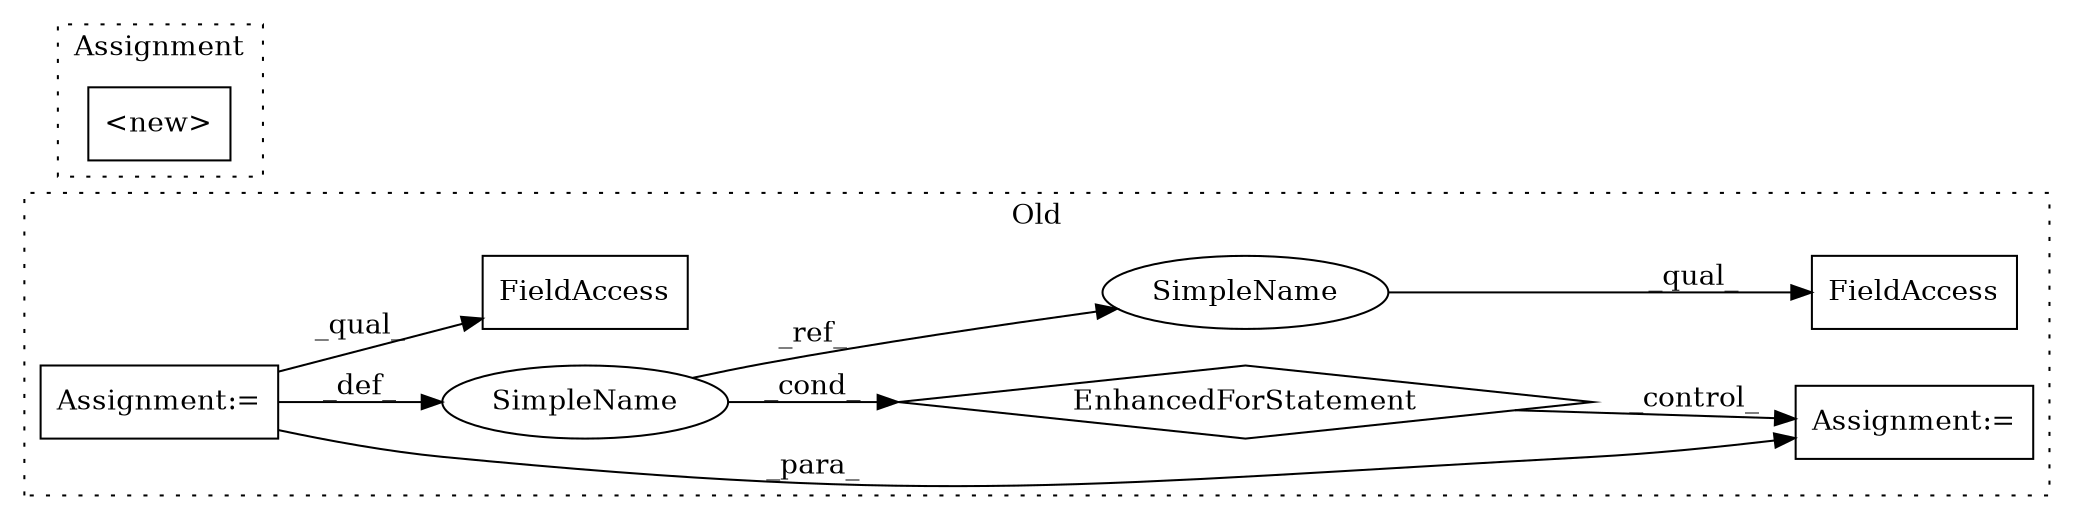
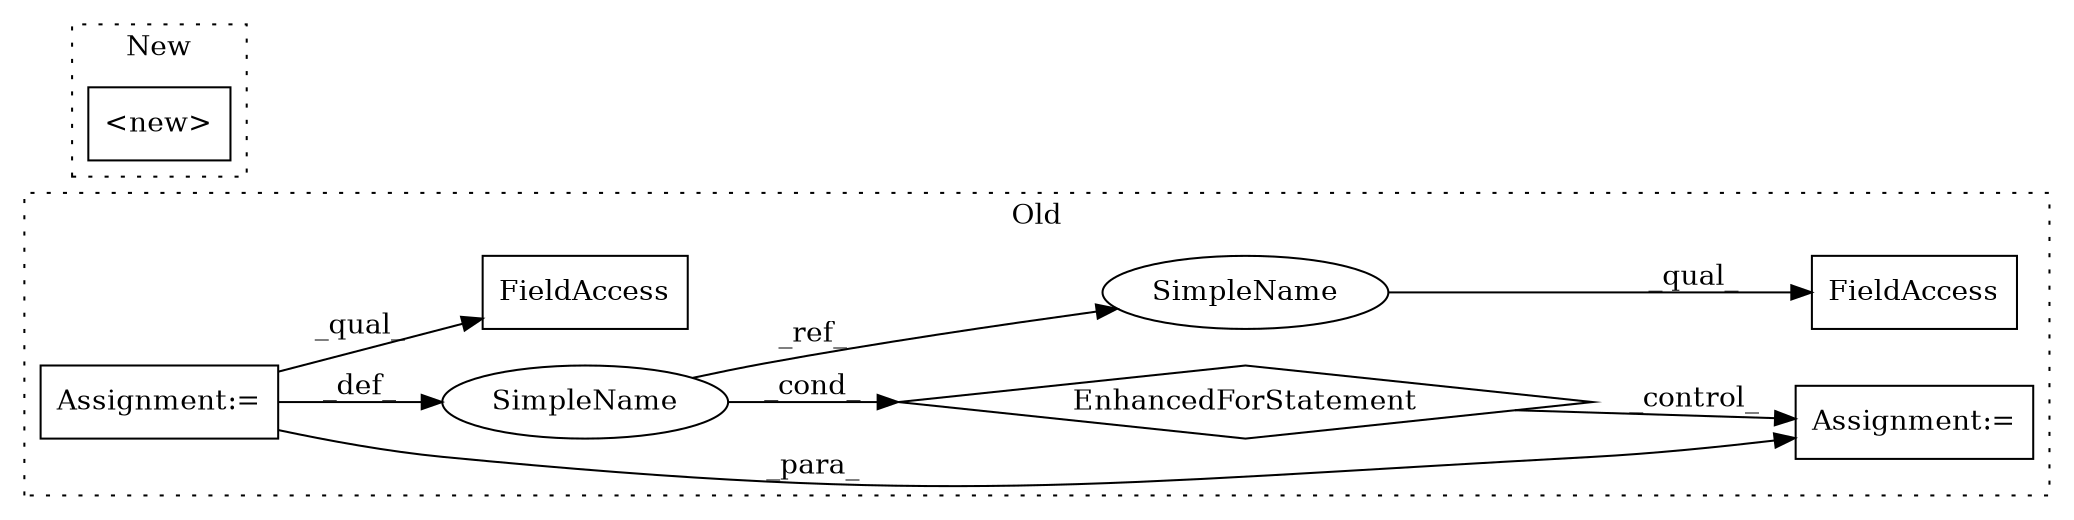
  digraph {
    rankdir=LR
    node [a=7 l=1 s=2768 shape=box]
    n1 [a=70 l="71,2" label=EnhancedForStatement s="2592,2693" shape=diamond]
    n2 [label="Assignment:=" s=2518]
    n3 [label="Assignment:=" s=2719]
    n4 [a=42 l=3 label=SimpleName s=2667 shape=ellipse]
    n5 [a=22 l=9 label=FieldAccess]
    n6 [a=22 l=18 label=FieldAccess s=2553]
    n7 [a=42 l=3 label=SimpleName shape=ellipse]
    n8 [a=14 l=23 label="<new>" s=2632]
    subgraph cluster_1 {
      label=Old
      style=dotted
      n1
      n2
      n3
      n4
      n5
      n6
      n7
    }
    subgraph cluster_2 {
-     label=Assignment
+     label=New
      style=dotted
      n8
    }
    n1 -> n3 [label=_control_]
    n2 -> n3 [label=_para_]
    n2 -> n4 [label=_def_]
    n2 -> n6 [label=_qual_]
    n4 -> n1 [label=_cond_]
    n4 -> n7 [label=_ref_]
    n7 -> n5 [label=_qual_]
  }
